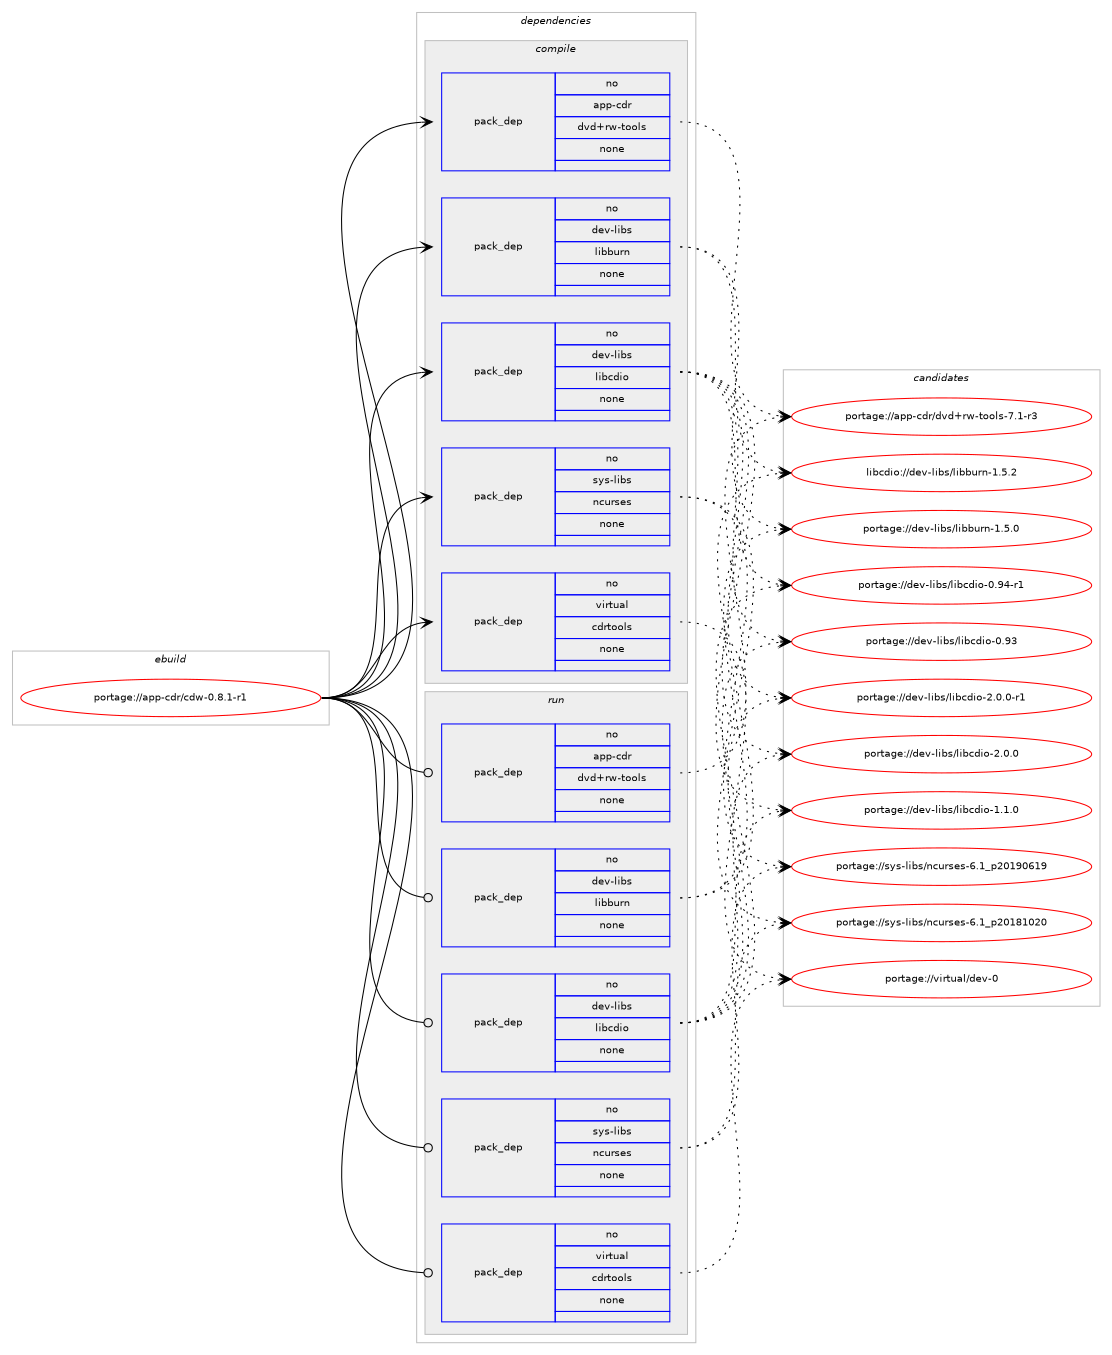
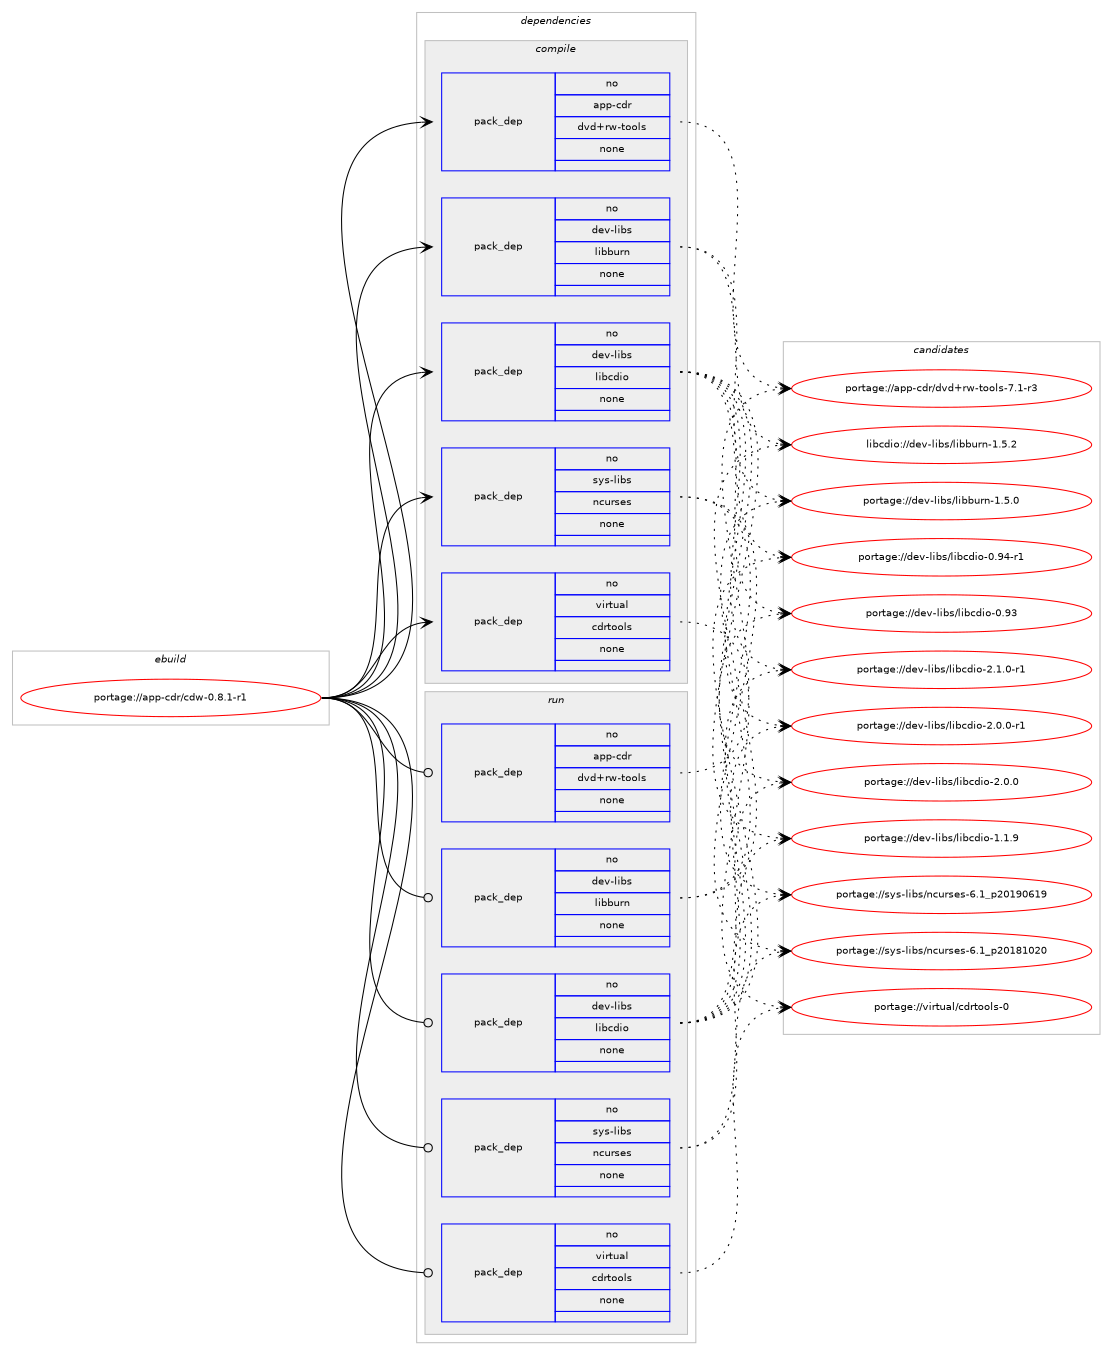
  digraph {
    compound=true
    concentrate=true
    fontname=Helvetica
    fontsize=10
    newrank=true
    rankdir=LR
    ranksep=1.5
    node [color=red fontname=Helvetica fontsize=10]
    edge [arrowhead=vee headport=w style=dotted tailport=e weight=100]
    n1 [label="portage://app-cdr/cdw-0.8.1-r1" width=4]
    n2 [color=blue label=<<TABLE BORDER="0" CELLBORDER="1" CELLSPACING="0" CELLPADDING="4" WIDTH="220"><TR><TD ROWSPAN="6" CELLPADDING="30">pack_dep</TD></TR><TR><TD WIDTH="110">no</TD></TR><TR><TD>app-cdr</TD></TR><TR><TD>dvd+rw-tools</TD></TR><TR><TD>none</TD></TR><TR><TD></TD></TR></TABLE>> shape=none]
    n3 [color=blue label=<<TABLE BORDER="0" CELLBORDER="1" CELLSPACING="0" CELLPADDING="4" WIDTH="220"><TR><TD ROWSPAN="6" CELLPADDING="30">pack_dep</TD></TR><TR><TD WIDTH="110">no</TD></TR><TR><TD>dev-libs</TD></TR><TR><TD>libburn</TD></TR><TR><TD>none</TD></TR><TR><TD></TD></TR></TABLE>> shape=none]
    n4 [color=blue label=<<TABLE BORDER="0" CELLBORDER="1" CELLSPACING="0" CELLPADDING="4" WIDTH="220"><TR><TD ROWSPAN="6" CELLPADDING="30">pack_dep</TD></TR><TR><TD WIDTH="110">no</TD></TR><TR><TD>dev-libs</TD></TR><TR><TD>libcdio</TD></TR><TR><TD>none</TD></TR><TR><TD></TD></TR></TABLE>> shape=none]
    n5 [color=blue label=<<TABLE BORDER="0" CELLBORDER="1" CELLSPACING="0" CELLPADDING="4" WIDTH="220"><TR><TD ROWSPAN="6" CELLPADDING="30">pack_dep</TD></TR><TR><TD WIDTH="110">no</TD></TR><TR><TD>sys-libs</TD></TR><TR><TD>ncurses</TD></TR><TR><TD>none</TD></TR><TR><TD></TD></TR></TABLE>> shape=none]
    n6 [color=blue label=<<TABLE BORDER="0" CELLBORDER="1" CELLSPACING="0" CELLPADDING="4" WIDTH="220"><TR><TD ROWSPAN="6" CELLPADDING="30">pack_dep</TD></TR><TR><TD WIDTH="110">no</TD></TR><TR><TD>virtual</TD></TR><TR><TD>cdrtools</TD></TR><TR><TD>none</TD></TR><TR><TD></TD></TR></TABLE>> shape=none]
    n7 [color=blue label=<<TABLE BORDER="0" CELLBORDER="1" CELLSPACING="0" CELLPADDING="4" WIDTH="220"><TR><TD ROWSPAN="6" CELLPADDING="30">pack_dep</TD></TR><TR><TD WIDTH="110">no</TD></TR><TR><TD>app-cdr</TD></TR><TR><TD>dvd+rw-tools</TD></TR><TR><TD>none</TD></TR><TR><TD></TD></TR></TABLE>> shape=none]
    n8 [color=blue label=<<TABLE BORDER="0" CELLBORDER="1" CELLSPACING="0" CELLPADDING="4" WIDTH="220"><TR><TD ROWSPAN="6" CELLPADDING="30">pack_dep</TD></TR><TR><TD WIDTH="110">no</TD></TR><TR><TD>dev-libs</TD></TR><TR><TD>libburn</TD></TR><TR><TD>none</TD></TR><TR><TD></TD></TR></TABLE>> shape=none]
    n9 [color=blue label=<<TABLE BORDER="0" CELLBORDER="1" CELLSPACING="0" CELLPADDING="4" WIDTH="220"><TR><TD ROWSPAN="6" CELLPADDING="30">pack_dep</TD></TR><TR><TD WIDTH="110">no</TD></TR><TR><TD>dev-libs</TD></TR><TR><TD>libcdio</TD></TR><TR><TD>none</TD></TR><TR><TD></TD></TR></TABLE>> shape=none]
    n10 [color=blue label=<<TABLE BORDER="0" CELLBORDER="1" CELLSPACING="0" CELLPADDING="4" WIDTH="220"><TR><TD ROWSPAN="6" CELLPADDING="30">pack_dep</TD></TR><TR><TD WIDTH="110">no</TD></TR><TR><TD>sys-libs</TD></TR><TR><TD>ncurses</TD></TR><TR><TD>none</TD></TR><TR><TD></TD></TR></TABLE>> shape=none]
    n11 [color=blue label=<<TABLE BORDER="0" CELLBORDER="1" CELLSPACING="0" CELLPADDING="4" WIDTH="220"><TR><TD ROWSPAN="6" CELLPADDING="30">pack_dep</TD></TR><TR><TD WIDTH="110">no</TD></TR><TR><TD>virtual</TD></TR><TR><TD>cdrtools</TD></TR><TR><TD>none</TD></TR><TR><TD></TD></TR></TABLE>> shape=none]
    n12 [label="portage://app-cdr/dvd+rw-tools-7.1-r3" width=4]
    n13 [label="libcdio://dev-libs/libburn-1.5.2" width=4]
    n14 [label="portage://dev-libs/libburn-1.5.0" width=4]
+   n15 [label="portage://dev-libs/libcdio-2.1.0-r1" width=4]
    n16 [label="portage://dev-libs/libcdio-2.0.0-r1" width=4]
    n17 [label="portage://dev-libs/libcdio-2.0.0" width=4]
-   n18 [label="portage://dev-libs/libcdio-1.1.0" width=4]
+   n18 [label="portage://dev-libs/libcdio-1.1.9" width=4]
    n19 [label="portage://dev-libs/libcdio-0.94-r1" width=4]
    n20 [label="portage://dev-libs/libcdio-0.93" width=4]
    n21 [label="portage://sys-libs/ncurses-6.1_p20190619" width=4]
    n22 [label="portage://sys-libs/ncurses-6.1_p20181020" width=4]
-   n23 [label="portage://virtual/dev-0" width=4]
+   n23 [label="portage://virtual/cdrtools-0" width=4]
    subgraph cluster_1 {
      color=gray
      label=<<i>ebuild</i>>
      n1
    }
    subgraph cluster_2 {
      color=gray
      label=<<i>dependencies</i>>
      subgraph cluster_3 {
        color=gray
        fillcolor="#eeeeee"
        label=<<i>compile</i>>
        style=filled
        subgraph sub_4 {
          color=gray
          fillcolor="#eeeeee"
          label=<<i>compile</i>>
          style=filled
          n2
        }
        subgraph sub_5 {
          color=gray
          fillcolor="#eeeeee"
          label=<<i>compile</i>>
          style=filled
          n3
        }
        subgraph sub_6 {
          color=gray
          fillcolor="#eeeeee"
          label=<<i>compile</i>>
          style=filled
          n4
        }
        subgraph sub_7 {
          color=gray
          fillcolor="#eeeeee"
          label=<<i>compile</i>>
          style=filled
          n5
        }
        subgraph sub_8 {
          color=gray
          fillcolor="#eeeeee"
          label=<<i>compile</i>>
          style=filled
          n6
        }
      }
      subgraph cluster_9 {
        color=gray
        fillcolor="#eeeeee"
        label=<<i>compile and run</i>>
        style=filled
      }
      subgraph cluster_10 {
        color=gray
        fillcolor="#eeeeee"
        label=<<i>run</i>>
        style=filled
        subgraph sub_11 {
          color=gray
          fillcolor="#eeeeee"
          label=<<i>run</i>>
          style=filled
          n7
        }
        subgraph sub_12 {
          color=gray
          fillcolor="#eeeeee"
          label=<<i>run</i>>
          style=filled
          n8
        }
        subgraph sub_13 {
          color=gray
          fillcolor="#eeeeee"
          label=<<i>run</i>>
          style=filled
          n9
        }
        subgraph sub_14 {
          color=gray
          fillcolor="#eeeeee"
          label=<<i>run</i>>
          style=filled
          n10
        }
        subgraph sub_15 {
          color=gray
          fillcolor="#eeeeee"
          label=<<i>run</i>>
          style=filled
          n11
        }
      }
    }
    subgraph cluster_16 {
      color=gray
      label=<<i>candidates</i>>
      rank=same
      subgraph sub_17 {
        color=black
        label=<<i>candidates</i>>
        nodesep=1
        rank=same
        n12
      }
      subgraph sub_18 {
        color=black
        label=<<i>candidates</i>>
        nodesep=1
        rank=same
        n13
        n14
      }
      subgraph sub_19 {
        color=black
        label=<<i>candidates</i>>
        nodesep=1
        rank=same
+       n15
        n16
        n17
        n18
        n19
        n20
      }
      subgraph sub_20 {
        color=black
        label=<<i>candidates</i>>
        nodesep=1
        rank=same
        n21
        n22
      }
      subgraph sub_21 {
        color=black
        label=<<i>candidates</i>>
        nodesep=1
        rank=same
        n23
      }
      subgraph sub_22 {
        color=black
        label=<<i>candidates</i>>
        nodesep=1
        rank=same
        n12
      }
      subgraph sub_23 {
        color=black
        label=<<i>candidates</i>>
        nodesep=1
        rank=same
+       n15
        n16
        n17
        n18
        n19
        n20
      }
      subgraph sub_24 {
        color=black
        label=<<i>candidates</i>>
        nodesep=1
        rank=same
        n13
        n14
      }
      subgraph sub_25 {
        color=black
        label=<<i>candidates</i>>
        nodesep=1
        rank=same
        n21
        n22
      }
      subgraph sub_26 {
        color=black
        label=<<i>candidates</i>>
        nodesep=1
        rank=same
        n23
      }
    }
    n1 -> n2 [style=solid weight=20]
    n1 -> n3 [style=solid weight=20]
    n1 -> n4 [style=solid weight=20]
    n1 -> n5 [style=solid weight=20]
    n1 -> n6 [style=solid weight=20]
    n1 -> n7 [arrowhead=odot style=solid weight=20]
    n1 -> n8 [arrowhead=odot style=solid weight=20]
    n1 -> n9 [arrowhead=odot style=solid weight=20]
    n1 -> n10 [arrowhead=odot style=solid weight=20]
    n1 -> n11 [arrowhead=odot style=solid weight=20]
    n2 -> n12
    n3 -> n13
    n3 -> n14
+   n4 -> n15
    n4 -> n16
    n4 -> n17
    n4 -> n18
    n4 -> n19
    n4 -> n20
    n5 -> n21
    n5 -> n22
    n6 -> n23
    n7 -> n12
    n8 -> n13
    n8 -> n14
+   n9 -> n15
    n9 -> n16
    n9 -> n17
    n9 -> n18
    n9 -> n19
    n9 -> n20
    n10 -> n21
    n10 -> n22
    n11 -> n23
  }
